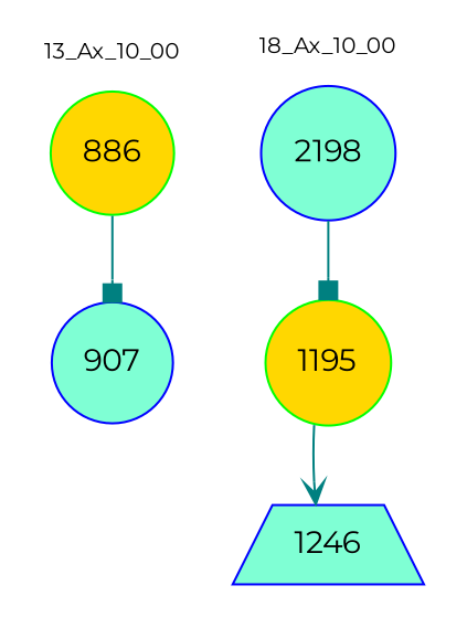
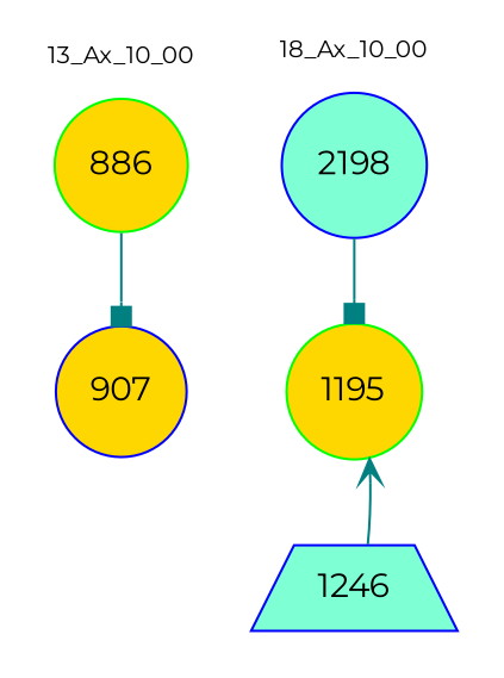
  digraph {
    fontname=Montserrat
    node [color=blue fillcolor=aquamarine fontname=Montserrat shape=circle style=filled]
    edge [arrowhead=box color=teal fontname=Montserrat]
    n1 [color=green fillcolor=gold label=886]
-   n2 [label=907]
+   n2 [fillcolor=gold label=907]
    n3 [label=2198]
    n4 [color=green fillcolor=gold label=1195]
    n5 [label=1246 shape=trapezium]
    subgraph cluster_1 {
      color=white
      fontsize=10
      label="13_Ax_10_00"
      n1
      n2
    }
    subgraph cluster_2 {
      color=white
      fontsize=10
      label="18_Ax_10_00"
      n3
      n4
      n5
    }
    n1 -> n2
    n3 -> n4
-   n4 -> n5 [arrowhead=vee]
+   n5 -> n4 [arrowhead=vee]
  }
